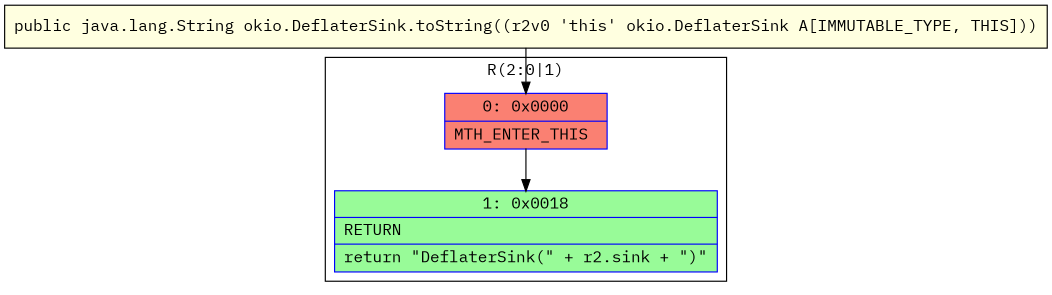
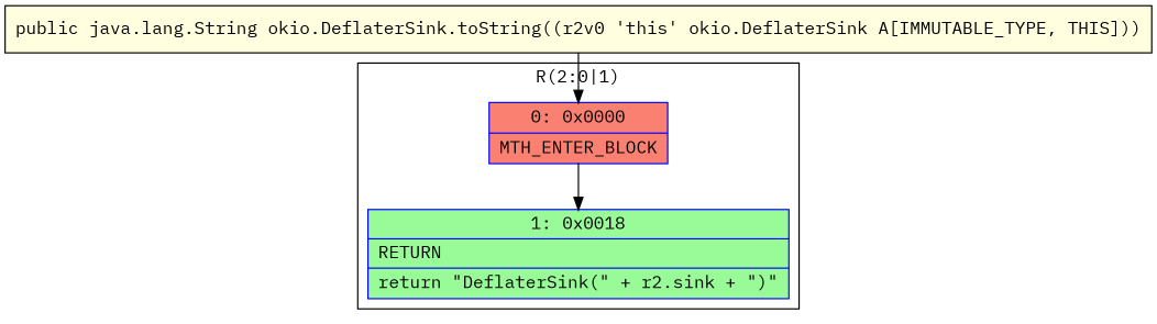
  digraph {
    fontname="IBM Plex Mono"
    node [color=blue shape=record style=filled fontname="IBM Plex Mono"]
    edge [fontname="IBM Plex Mono"]
-   n1 [label="{0\:\ 0x0000|MTH_ENTER_THIS\l}" fillcolor=salmon]
+   n1 [label="{0\:\ 0x0000|MTH_ENTER_BLOCK\l}" fillcolor=salmon]
    n2 [label="{1\:\ 0x0018|RETURN\l|return \"DeflaterSink(\" + r2.sink + \")\"\l}" fillcolor=palegreen]
    n3 [label="{public java.lang.String okio.DeflaterSink.toString((r2v0 'this' okio.DeflaterSink A[IMMUTABLE_TYPE, THIS])) }" fillcolor=lightyellow color=""]
    subgraph cluster_1 {
      label="R(2:0|1)"
      n1
      n2
    }
    n1 -> n2
    n3 -> n1
  }
